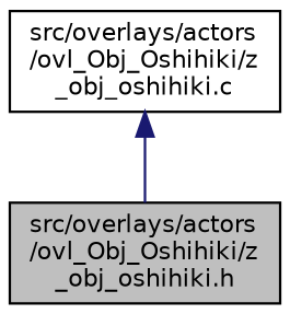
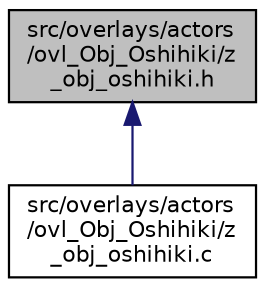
  digraph {
    node [color=black fontname=Helvetica fontsize=10 shape=record style=filled]
    n1 [fillcolor=grey75 fontcolor=black height=0.2 label="src/overlays/actors\l/ovl_Obj_Oshihiki/z\l_obj_oshihiki.h" width=0.4]
    n2 [fillcolor=white height=0.2 label="src/overlays/actors\l/ovl_Obj_Oshihiki/z\l_obj_oshihiki.c" width=0.4]
-   n2 -> n1 [color=midnightblue dir=back fontname=Helvetica fontsize=10 labelfontname=Helvetica labelfontsize=10 style=solid]
+   n1 -> n2 [color=midnightblue dir=back fontname=Helvetica fontsize=10 labelfontname=Helvetica labelfontsize=10 style=solid]
  }
